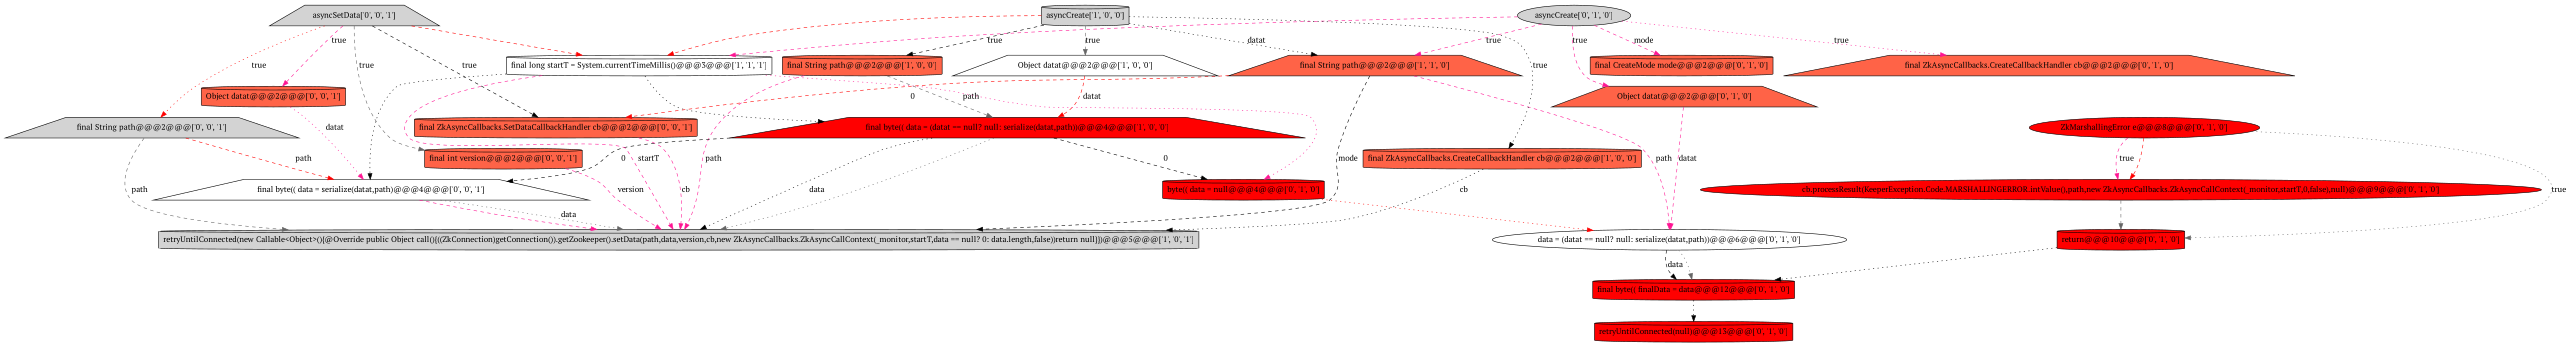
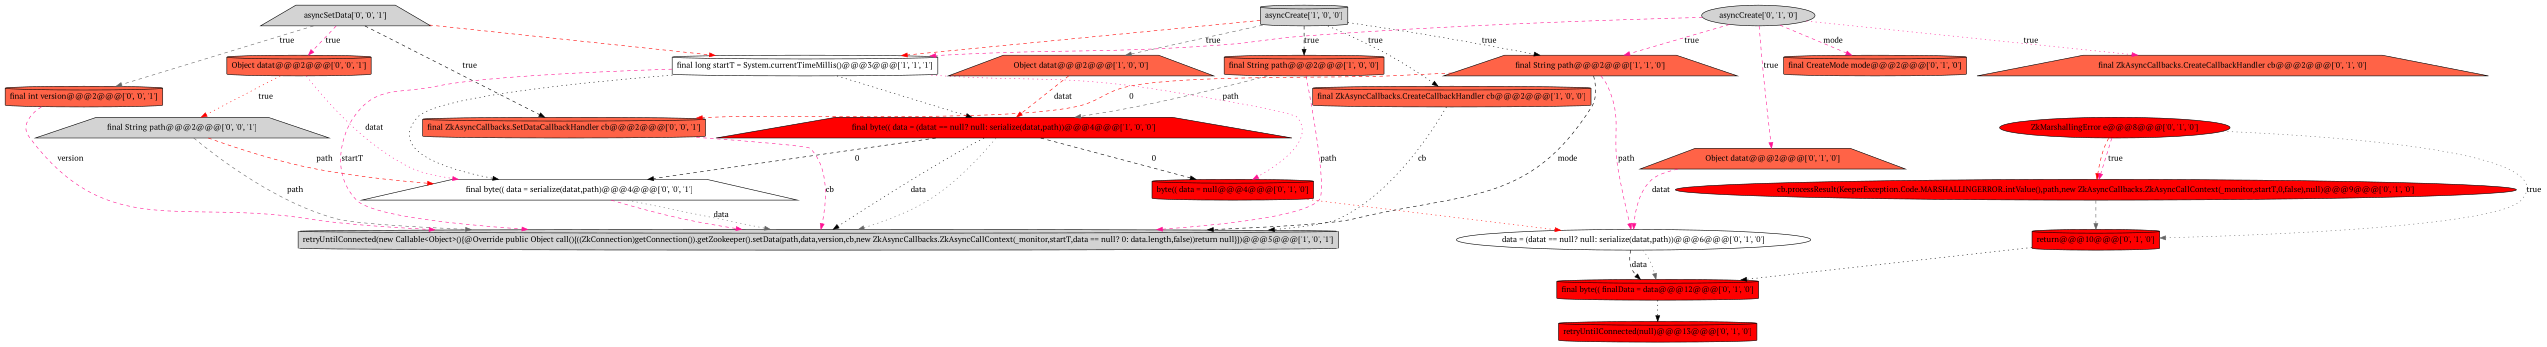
  digraph {
    fontname="PT Serif"
    node [fillcolor=tomato fontname="PT Serif" shape=cylinder style=filled]
    edge [color=deeppink fontname="PT Serif" style=dashed]
    n1 [label="final String path@@@2@@@['1', '0', '0']"]
    n2 [fillcolor=red label="final byte(( data = (datat == null? null: serialize(datat,path))@@@4@@@['1', '0', '0']" shape=trapezium]
    n3 [fillcolor=lightgray label="retryUntilConnected(new Callable<Object>(){@Override public Object call(){((ZkConnection)getConnection()).getZookeeper().setData(path,data,version,cb,new ZkAsyncCallbacks.ZkAsyncCallContext(_monitor,startT,data == null? 0: data.length,false))return null}})@@@5@@@['1', '0', '1']"]
    n4 [fillcolor=white label="final byte(( data = serialize(datat,path)@@@4@@@['0', '0', '1']" shape=trapezium]
    n5 [fillcolor=red label="byte(( data = null@@@4@@@['0', '1', '0']"]
    n6 [fillcolor=lightgray label="final String path@@@2@@@['0', '0', '1']" shape=trapezium]
    n7 [label="Object datat@@@2@@@['0', '0', '1']"]
    n8 [fillcolor=white label="data = (datat == null? null: serialize(datat,path))@@@6@@@['0', '1', '0']" shape=ellipse]
    n9 [fillcolor=red label="final byte(( finalData = data@@@12@@@['0', '1', '0']"]
    n10 [fillcolor=red label="retryUntilConnected(null)@@@13@@@['0', '1', '0']"]
    n11 [label="final int version@@@2@@@['0', '0', '1']"]
    n12 [fillcolor=white label="final long startT = System.currentTimeMillis()@@@3@@@['1', '1', '1']"]
    n13 [fillcolor=red label="ZkMarshallingError e@@@8@@@['0', '1', '0']" shape=ellipse]
    n14 [fillcolor=red label="return@@@10@@@['0', '1', '0']"]
    n15 [fillcolor=red label="cb.processResult(KeeperException.Code.MARSHALLINGERROR.intValue(),path,new ZkAsyncCallbacks.ZkAsyncCallContext(_monitor,startT,0,false),null)@@@9@@@['0', '1', '0']" shape=ellipse]
    n16 [fillcolor=lightgray label="asyncSetData['0', '0', '1']" shape=trapezium]
    n17 [label="final ZkAsyncCallbacks.SetDataCallbackHandler cb@@@2@@@['0', '0', '1']"]
    n18 [label="final String path@@@2@@@['1', '1', '0']" shape=trapezium]
    n19 [fillcolor=lightgray label="asyncCreate['0', '1', '0']" shape=ellipse]
    n20 [label="final CreateMode mode@@@2@@@['0', '1', '0']"]
    n21 [label="Object datat@@@2@@@['0', '1', '0']" shape=trapezium]
    n22 [label="final ZkAsyncCallbacks.CreateCallbackHandler cb@@@2@@@['0', '1', '0']" shape=trapezium]
    n23 [label="final ZkAsyncCallbacks.CreateCallbackHandler cb@@@2@@@['1', '0', '0']"]
    n24 [fillcolor=lightgray label="asyncCreate['1', '0', '0']"]
-   n25 [fillcolor=white label="Object datat@@@2@@@['1', '0', '0']" shape=trapezium]
+   n25 [label="Object datat@@@2@@@['1', '0', '0']" shape=trapezium]
    n1 -> n2 [color=gray40 label=path]
    n1 -> n3 [label=path]
    n2 -> n3 [color=black label=data style=dotted]
    n2 -> n3 [color=gray40 style=dotted]
    n2 -> n4 [color=black label=0]
    n2 -> n5 [color=black label=0]
    n4 -> n3
    n4 -> n3 [color=gray40 label=data style=dotted]
    n5 -> n8 [color=red style=dotted]
    n6 -> n3 [color=gray40 label=path]
    n6 -> n4 [color=red label=path]
    n7 -> n4 [label=datat style=dotted]
    n8 -> n9 [color=gray40 style=dotted]
    n8 -> n9 [color=black label=data]
    n9 -> n10 [color=black style=dotted]
    n11 -> n3 [label=version]
    n12 -> n2 [color=black style=dotted]
    n12 -> n3 [label=startT]
    n12 -> n4 [color=black style=dotted]
    n12 -> n5 [style=dotted]
    n13 -> n14 [color=gray40 label=true style=dotted]
    n13 -> n15 [color=red]
    n13 -> n15 [label=true]
    n14 -> n9 [color=black style=dotted]
    n15 -> n14 [color=gray40]
-   n16 -> n6 [color=red label=true style=dotted]
+   n7 -> n6 [color=red label=true style=dotted]
    n16 -> n7 [label=true]
    n16 -> n11 [color=gray40 label=true]
    n16 -> n12 [color=red]
    n16 -> n17 [color=black label=true]
    n17 -> n3 [label=cb]
    n18 -> n3 [color=black label=mode]
    n18 -> n8 [label=path]
    n18 -> n17 [color=red label=0]
    n19 -> n12
    n19 -> n18 [label=true]
    n19 -> n20 [label=mode]
    n19 -> n21 [label=true]
    n19 -> n22 [label=true style=dotted]
    n21 -> n8 [label=datat]
    n23 -> n3 [color=black label=cb style=dotted]
    n24 -> n1 [color=black label=true]
    n24 -> n12 [color=red]
-   n24 -> n18 [color=black label=datat style=dotted]
+   n24 -> n18 [color=black label=true style=dotted]
    n24 -> n23 [color=black label=true style=dotted]
    n24 -> n25 [color=gray40 label=true]
    n25 -> n2 [color=red label=datat]
  }
